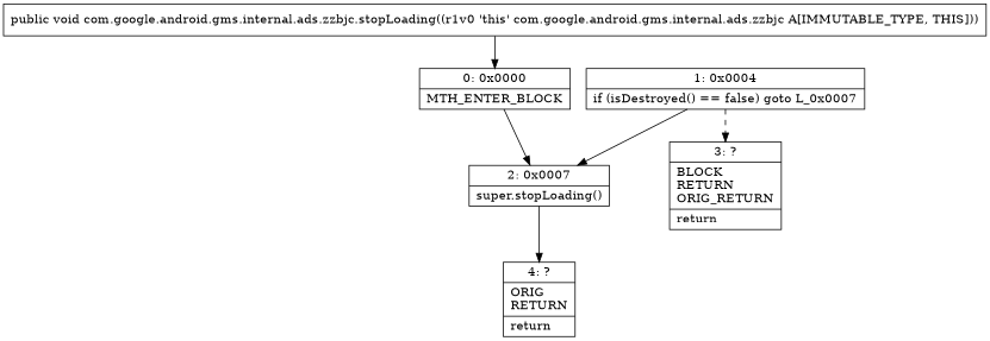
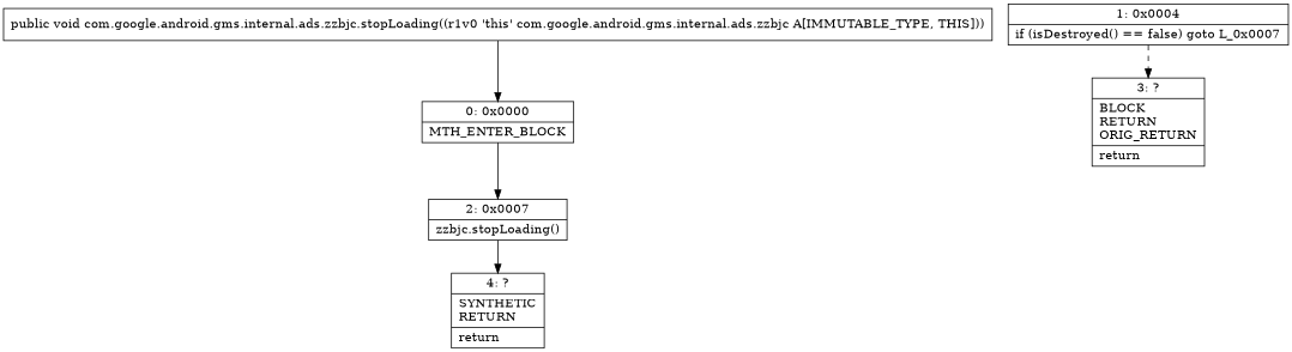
  digraph {
    node [shape=record]
    n1 [label="{0\:\ 0x0000|MTH_ENTER_BLOCK\l}"]
-   n2 [label="{2\:\ 0x0007|super.stopLoading()\l}"]
+   n2 [label="{2\:\ 0x0007|zzbjc.stopLoading()\l}"]
    n3 [label="{1\:\ 0x0004|if (isDestroyed() == false) goto L_0x0007\l}"]
    n4 [label="{3\:\ ?|BLOCK\lRETURN\lORIG_RETURN\l|return\l}"]
-   n5 [label="{4\:\ ?|ORIG\lRETURN\l|return\l}"]
+   n5 [label="{4\:\ ?|SYNTHETIC\lRETURN\l|return\l}"]
    n6 [label="{public void com.google.android.gms.internal.ads.zzbjc.stopLoading((r1v0 'this' com.google.android.gms.internal.ads.zzbjc A[IMMUTABLE_TYPE, THIS])) }"]
    n1 -> n2
    n2 -> n5
-   n3 -> n2
    n3 -> n4 [style=dashed]
    n6 -> n1
  }
